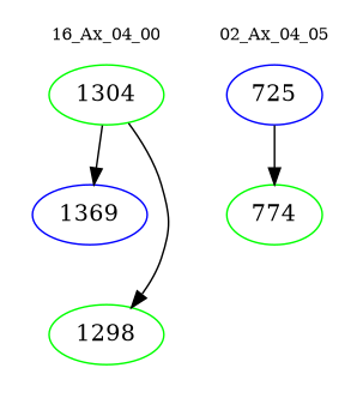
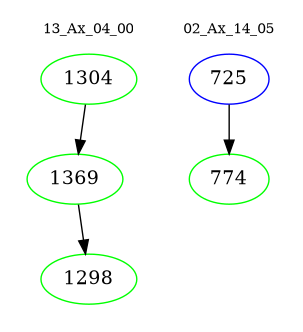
  digraph {
    node [color=green]
    edge [color=black]
    n1 [label=1304]
-   n2 [color=blue label=1369]
+   n2 [label=1369]
    n3 [label=1298]
    n4 [color=blue label=725]
    n5 [label=774]
    subgraph cluster_1 {
      color=white
      fontsize=10
-     label="16_Ax_04_00"
+     label="13_Ax_04_00"
      n1
      n2
      n3
    }
    subgraph cluster_2 {
      color=white
      fontsize=10
-     label="02_Ax_04_05"
+     label="02_Ax_14_05"
      n4
      n5
    }
    n1 -> n2
-   n1 -> n3
+   n2 -> n3
    n4 -> n5
  }
